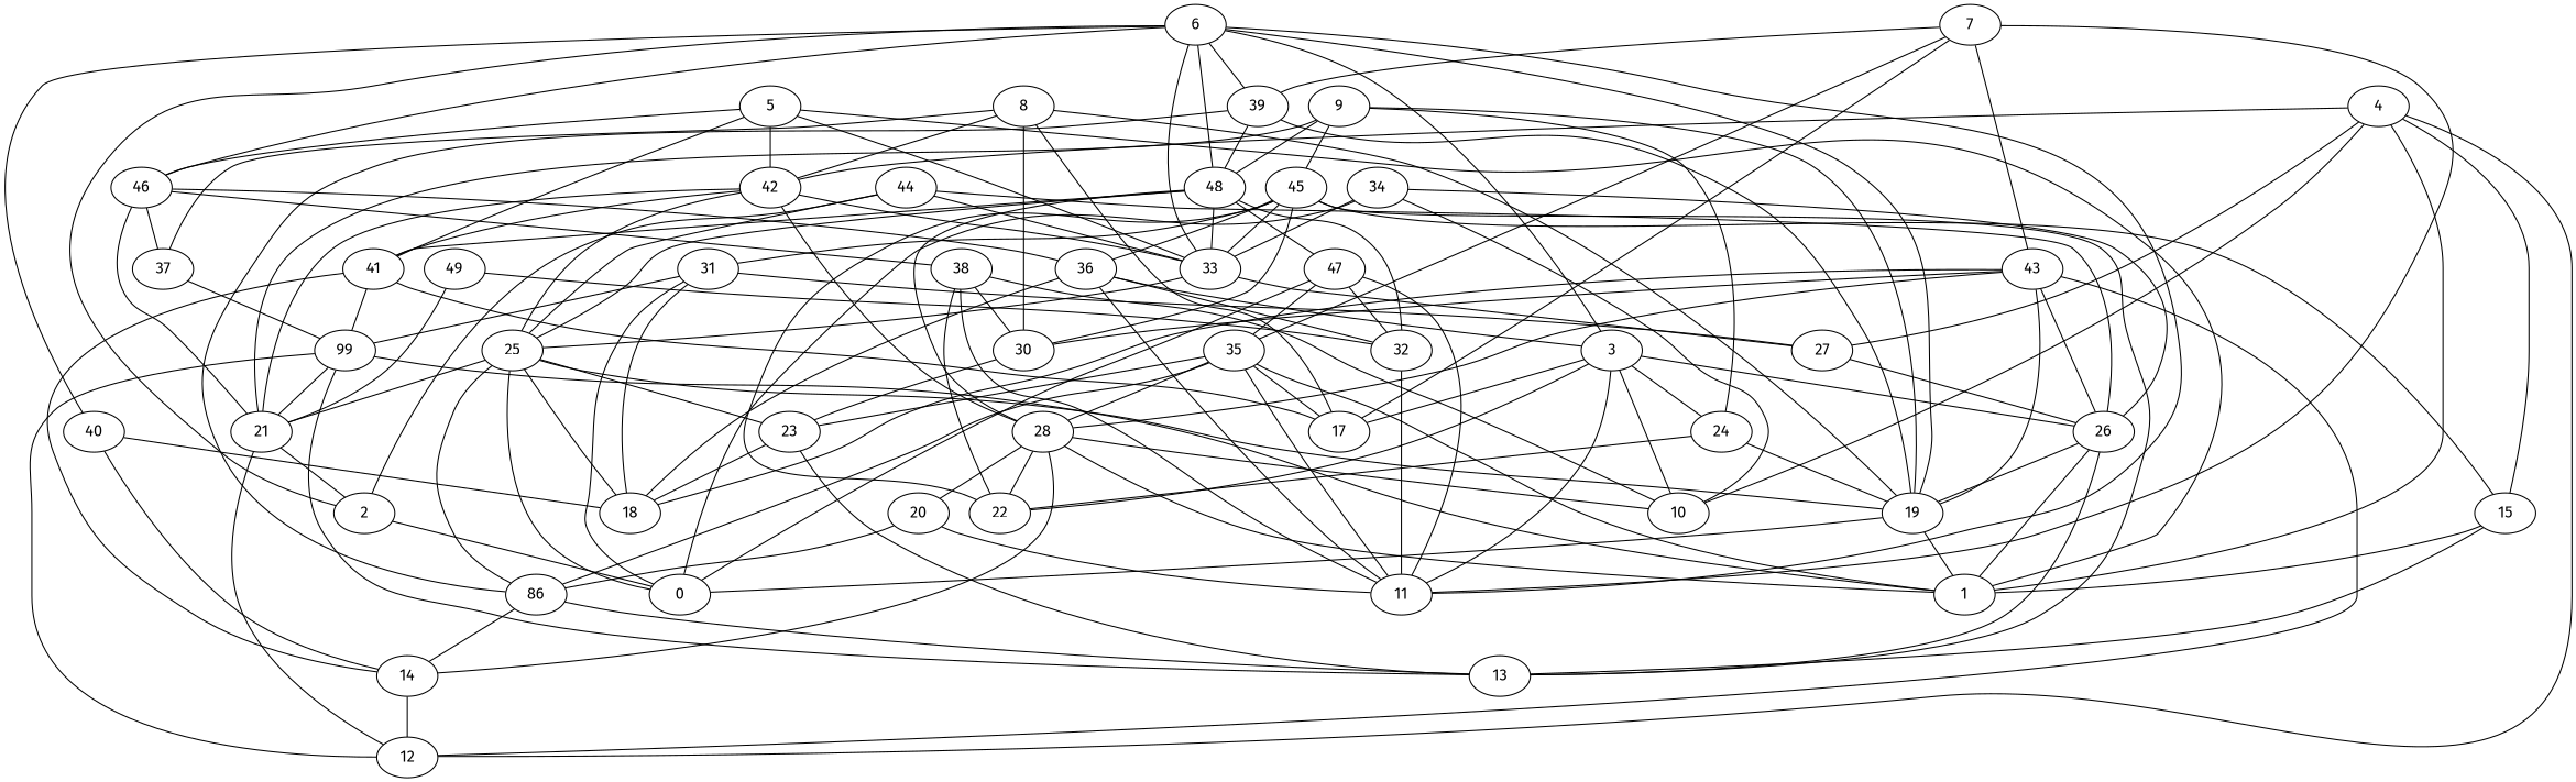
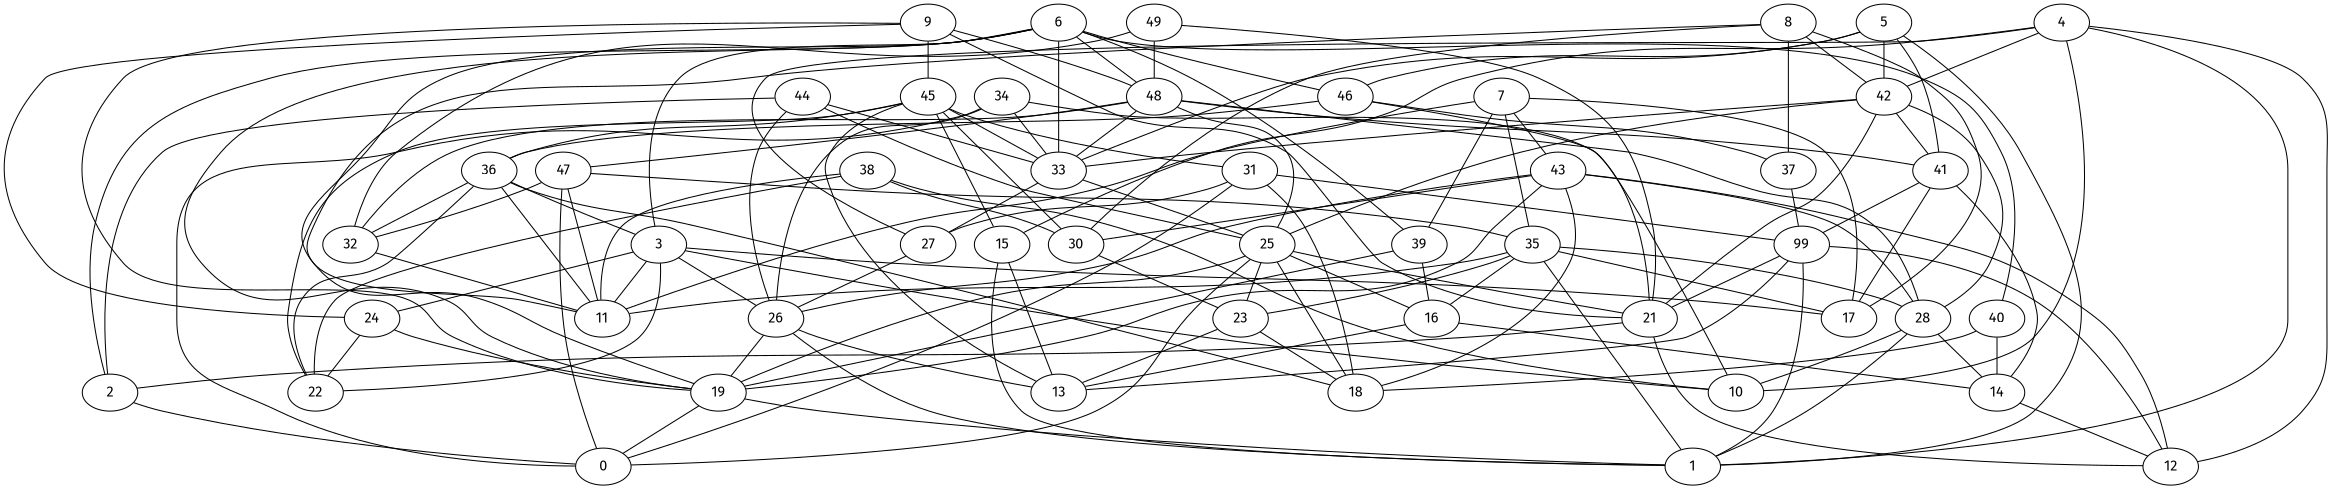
  digraph {
    fontname="Fira Sans"
    node [fontname="Fira Sans"]
    edge [color=black dir=none fontname="Fira Sans"]
    39
-   16 [label=86]
+   16
    19
    14
    13
    0
    1
    24
    22
    38
    10
    11
    30
    23
    8
    42
    17
    37
    33
    21
    25
    41
    28
    n24 [label=99]
    31
    27
    18
    12
    26
    34
-   20
    9
    48
    45
    32
    47
    36
    15
    2
    35
    46
    3
    7
    43
    6
    40
    49
    5
    4
    44
    subgraph sub_1 {
      39
      16
      19
      14
      13
      0
      1
      24
      22
      38
      10
      11
      30
      23
      8
      42
      17
      37
      33
      21
      25
      41
      28
      n24
      31
      27
      18
      12
      26
      34
-     20
      9
      48
      45
      32
      47
      36
      15
      2
      35
      46
      3
      7
      43
      6
      40
      49
      5
      4
      44
    }
    39 -> 16
    39 -> 19
    16 -> 14
    16 -> 13
    19 -> 0
    19 -> 1
    14 -> 12
    24 -> 19
    24 -> 22
    38 -> 22
    38 -> 10
    38 -> 11
    38 -> 30
    30 -> 23
    23 -> 13
    23 -> 18
    8 -> 19
    8 -> 30
    8 -> 42
    8 -> 17
    8 -> 37
    42 -> 33
    42 -> 21
    42 -> 25
    42 -> 41
    42 -> 28
    37 -> n24
    33 -> 25
    33 -> 27
    21 -> 12
    21 -> 2
    25 -> 16
    25 -> 19
    25 -> 0
    25 -> 23
    25 -> 21
    25 -> 18
    41 -> 14
    41 -> 17
    41 -> n24
    28 -> 14
    28 -> 1
    28 -> 10
-   28 -> 20
    n24 -> 13
    n24 -> 1
    n24 -> 21
    n24 -> 12
    31 -> 0
    31 -> n24
    31 -> 27
    31 -> 18
    27 -> 26
    26 -> 19
    26 -> 13
    26 -> 1
    34 -> 0
    34 -> 10
    34 -> 33
    34 -> 26
-   20 -> 16
-   20 -> 11
    9 -> 19
    9 -> 24
    9 -> 21
    9 -> 48
    9 -> 45
    48 -> 33
    48 -> 25
    48 -> 41
    48 -> 28
    48 -> 32
    48 -> 47
    45 -> 13
    45 -> 22
    45 -> 30
    45 -> 33
    45 -> 31
    45 -> 36
    45 -> 15
    32 -> 11
    47 -> 0
    47 -> 11
    47 -> 32
    47 -> 35
-   28 -> 22
+   36 -> 22
    36 -> 11
    36 -> 18
    36 -> 32
    36 -> 3
    15 -> 13
    15 -> 1
    2 -> 0
    35 -> 16
    35 -> 1
    35 -> 11
    35 -> 23
    35 -> 17
    35 -> 28
-   46 -> 38
    46 -> 37
    46 -> 21
    46 -> 36
    3 -> 24
    3 -> 22
    3 -> 10
    3 -> 11
    3 -> 17
    3 -> 26
    7 -> 39
    7 -> 11
    7 -> 17
    7 -> 35
    7 -> 43
    43 -> 19
    43 -> 30
    43 -> 28
    43 -> 18
    43 -> 12
    43 -> 26
    6 -> 39
    6 -> 19
    6 -> 11
    6 -> 33
    6 -> 48
    6 -> 2
    6 -> 46
    6 -> 3
    6 -> 40
    40 -> 14
    40 -> 18
    49 -> 21
-   39 -> 48
+   49 -> 48
    49 -> 32
    5 -> 1
    5 -> 42
    5 -> 33
    5 -> 41
    5 -> 46
    4 -> 1
    4 -> 10
    4 -> 42
    4 -> 27
    4 -> 12
    4 -> 15
    44 -> 33
    44 -> 25
    44 -> 26
    44 -> 2
  }
